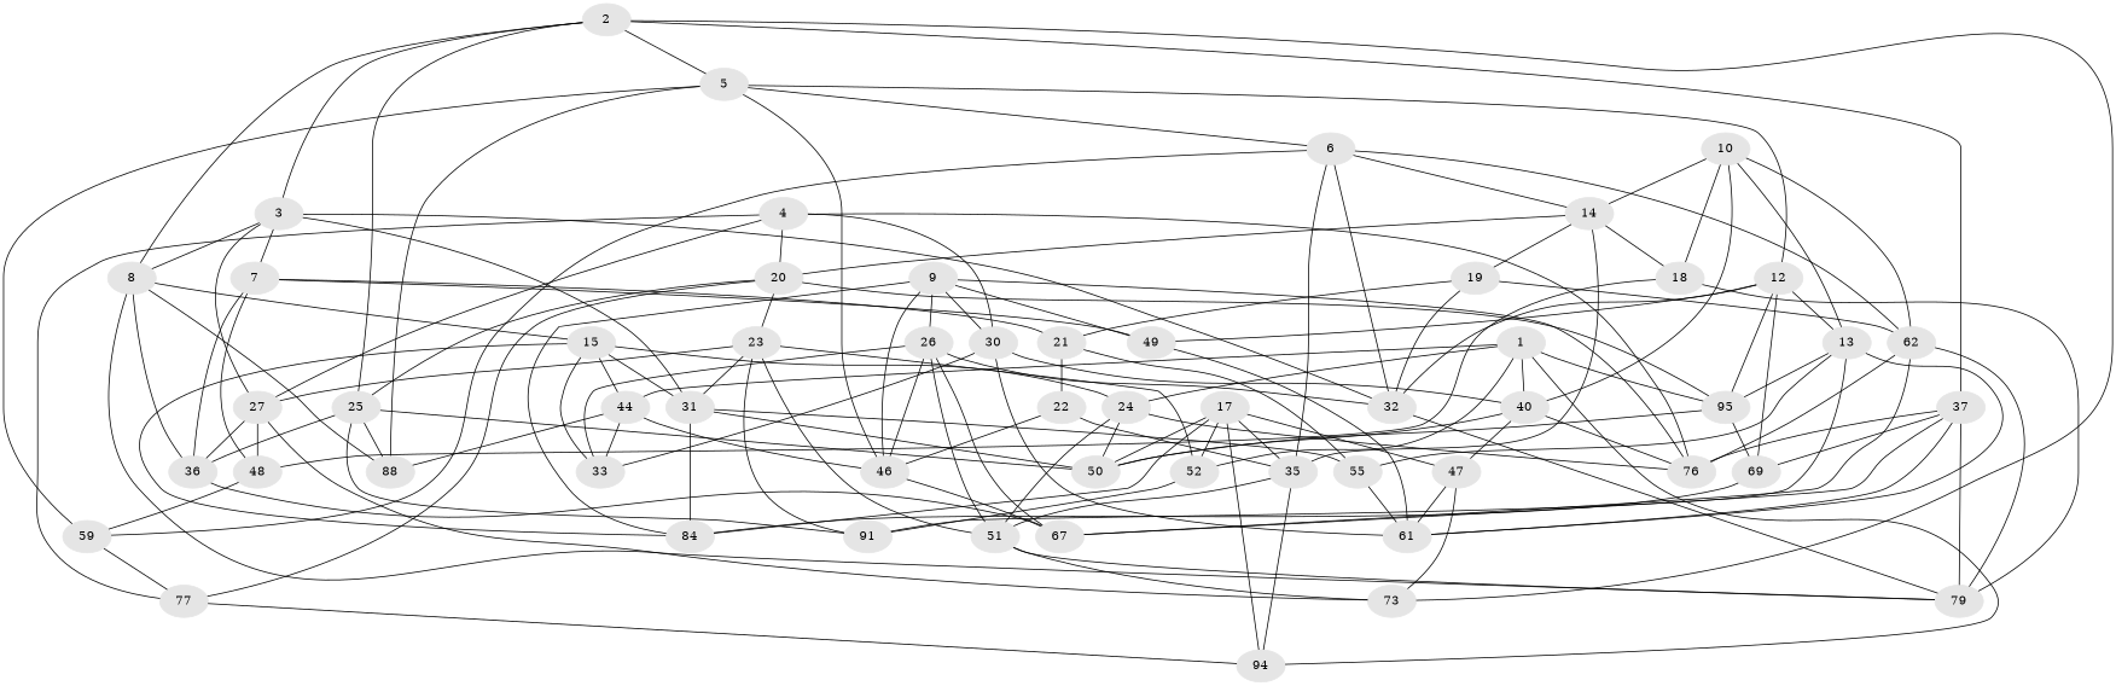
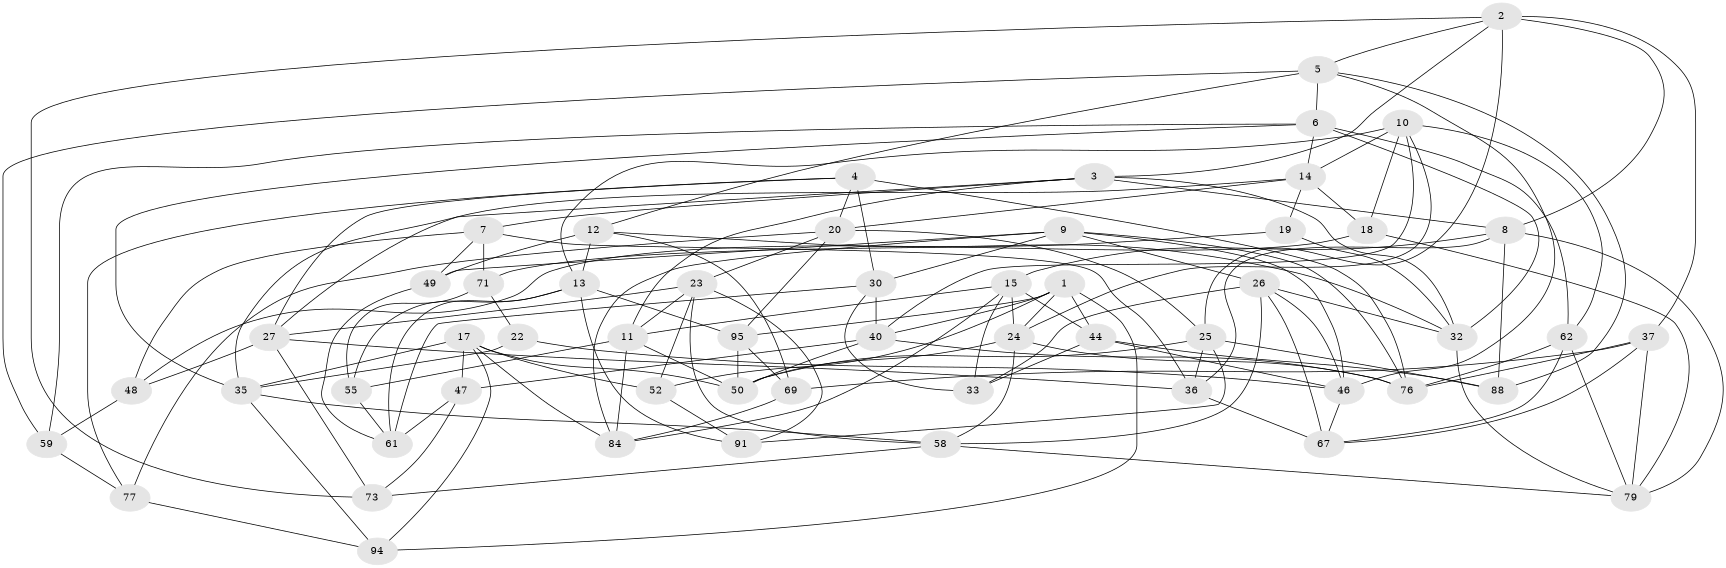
  graph {
    node [color=gray90 style=filled]
    1 [super="+78"]
    24 [super="+43"]
    40 [super="+56"]
    44
    n5 [label=95 super="+87"]
    52
    94
    76 [super="+81"]
    50 [super="+53"]
-   58 [super="+86" label=51]
+   58 [super="+86"]
    47
    46 [super="+65"]
    88
    33
    69
    91
    2 [super="+16"]
    3 [super="+57"]
    5 [super="+34"]
    8 [super="+66"]
    25 [super="+80"]
    37 [super="+42"]
    73
    7 [super="+75"]
    27 [super="+63"]
-   31 [super="+93"]
+   31 [super="+93" label=11]
    32 [super="+89"]
    6 [super="+11"]
    12 [super="+70"]
    59
    36 [super="+90"]
    15 [super="+64"]
    79 [super="+82"]
    61 [super="+92"]
    67 [super="+72"]
-   21 [super="+51"]
+   21 [super="+51" label=71]
    48
    49
    84 [super="+95"]
    55
    4 [super="+38"]
    20 [super="+74"]
    30 [super="+41"]
    77
    23 [super="+68"]
    14 [super="+29"]
    35 [super="+60"]
    62 [super="+83"]
    13 [super="+54"]
    18
    19
    22
    9 [super="+71"]
    26 [super="+28"]
    10 [super="+39"]
    17 [super="+85"]
    1 -- 24
    1 -- 40
    1 -- 44
    1 -- n5
    1 -- 52
    1 -- 94
    24 -- 76
    24 -- 50
    24 -- 58
    40 -- 76
    40 -- 50
    40 -- 47
    44 -- 46
    44 -- 88
    44 -- 33
    n5 -- 50
    n5 -- 69
    52 -- 91
    58 -- 73
    58 -- 79
    47 -- 73
    47 -- 61
    46 -- 67
    69 -- 84
    2 -- 3
    2 -- 5
    2 -- 8
    2 -- 25
    2 -- 37
    2 -- 73
    3 -- 8
    3 -- 7
    3 -- 27
    3 -- 31
    3 -- 32
    5 -- 46
    5 -- 88
    5 -- 6
    5 -- 12
    5 -- 59
    8 -- 88
    8 -- 36
    8 -- 15
    8 -- 79
    25 -- 50
    25 -- 88
    25 -- 91
    25 -- 36
    37 -- 76
    37 -- 69
    37 -- 79
-   37 -- 61
    37 -- 67
    7 -- 36
    7 -- 21 [weight=2]
    7 -- 48
    7 -- 49
    27 -- 73
    27 -- 36
    27 -- 48
    31 -- 50
    31 -- 84
    31 -- 55
    32 -- 79
    6 -- 32
    6 -- 59
    6 -- 14
    6 -- 35
    6 -- 62
-   12 -- n5
    12 -- 69
    12 -- 32
    12 -- 49
    12 -- 13
    59 -- 77
    36 -- 67 [weight=2]
    15 -- 24
    15 -- 44
    15 -- 33
    15 -- 31
    15 -- 84
    21 -- 55
    21 -- 22
    48 -- 59
    49 -- 61
    55 -- 61
    4 -- 76
    4 -- 27
    4 -- 20
    4 -- 30 [weight=2]
    4 -- 77
    20 -- n5
    20 -- 25
    20 -- 77
    20 -- 23
    30 -- 40
    30 -- 33
    30 -- 61
    77 -- 94
    23 -- 52
    23 -- 58
    23 -- 91
    23 -- 27
    23 -- 31
    14 -- 20
    14 -- 35
    14 -- 18
    14 -- 19
    35 -- 94
    35 -- 58
    62 -- 76
    62 -- 79
    62 -- 67
    13 -- n5
    13 -- 91
    13 -- 61
    13 -- 55
    18 -- 79
    18 -- 48
    19 -- 32
    19 -- 21
-   19 -- 62
    22 -- 46
    22 -- 35
    9 -- 76
    9 -- 46
    9 -- 49
    9 -- 84
    9 -- 30
    9 -- 26
    26 -- 58
    26 -- 46
    26 -- 33
    26 -- 32
    26 -- 67
+   10 -- 24
    10 -- 40
    10 -- 14
    10 -- 62
    10 -- 13
    10 -- 18
    17 -- 52
    17 -- 94
    17 -- 50
    17 -- 47
    17 -- 84
    17 -- 35
  }
